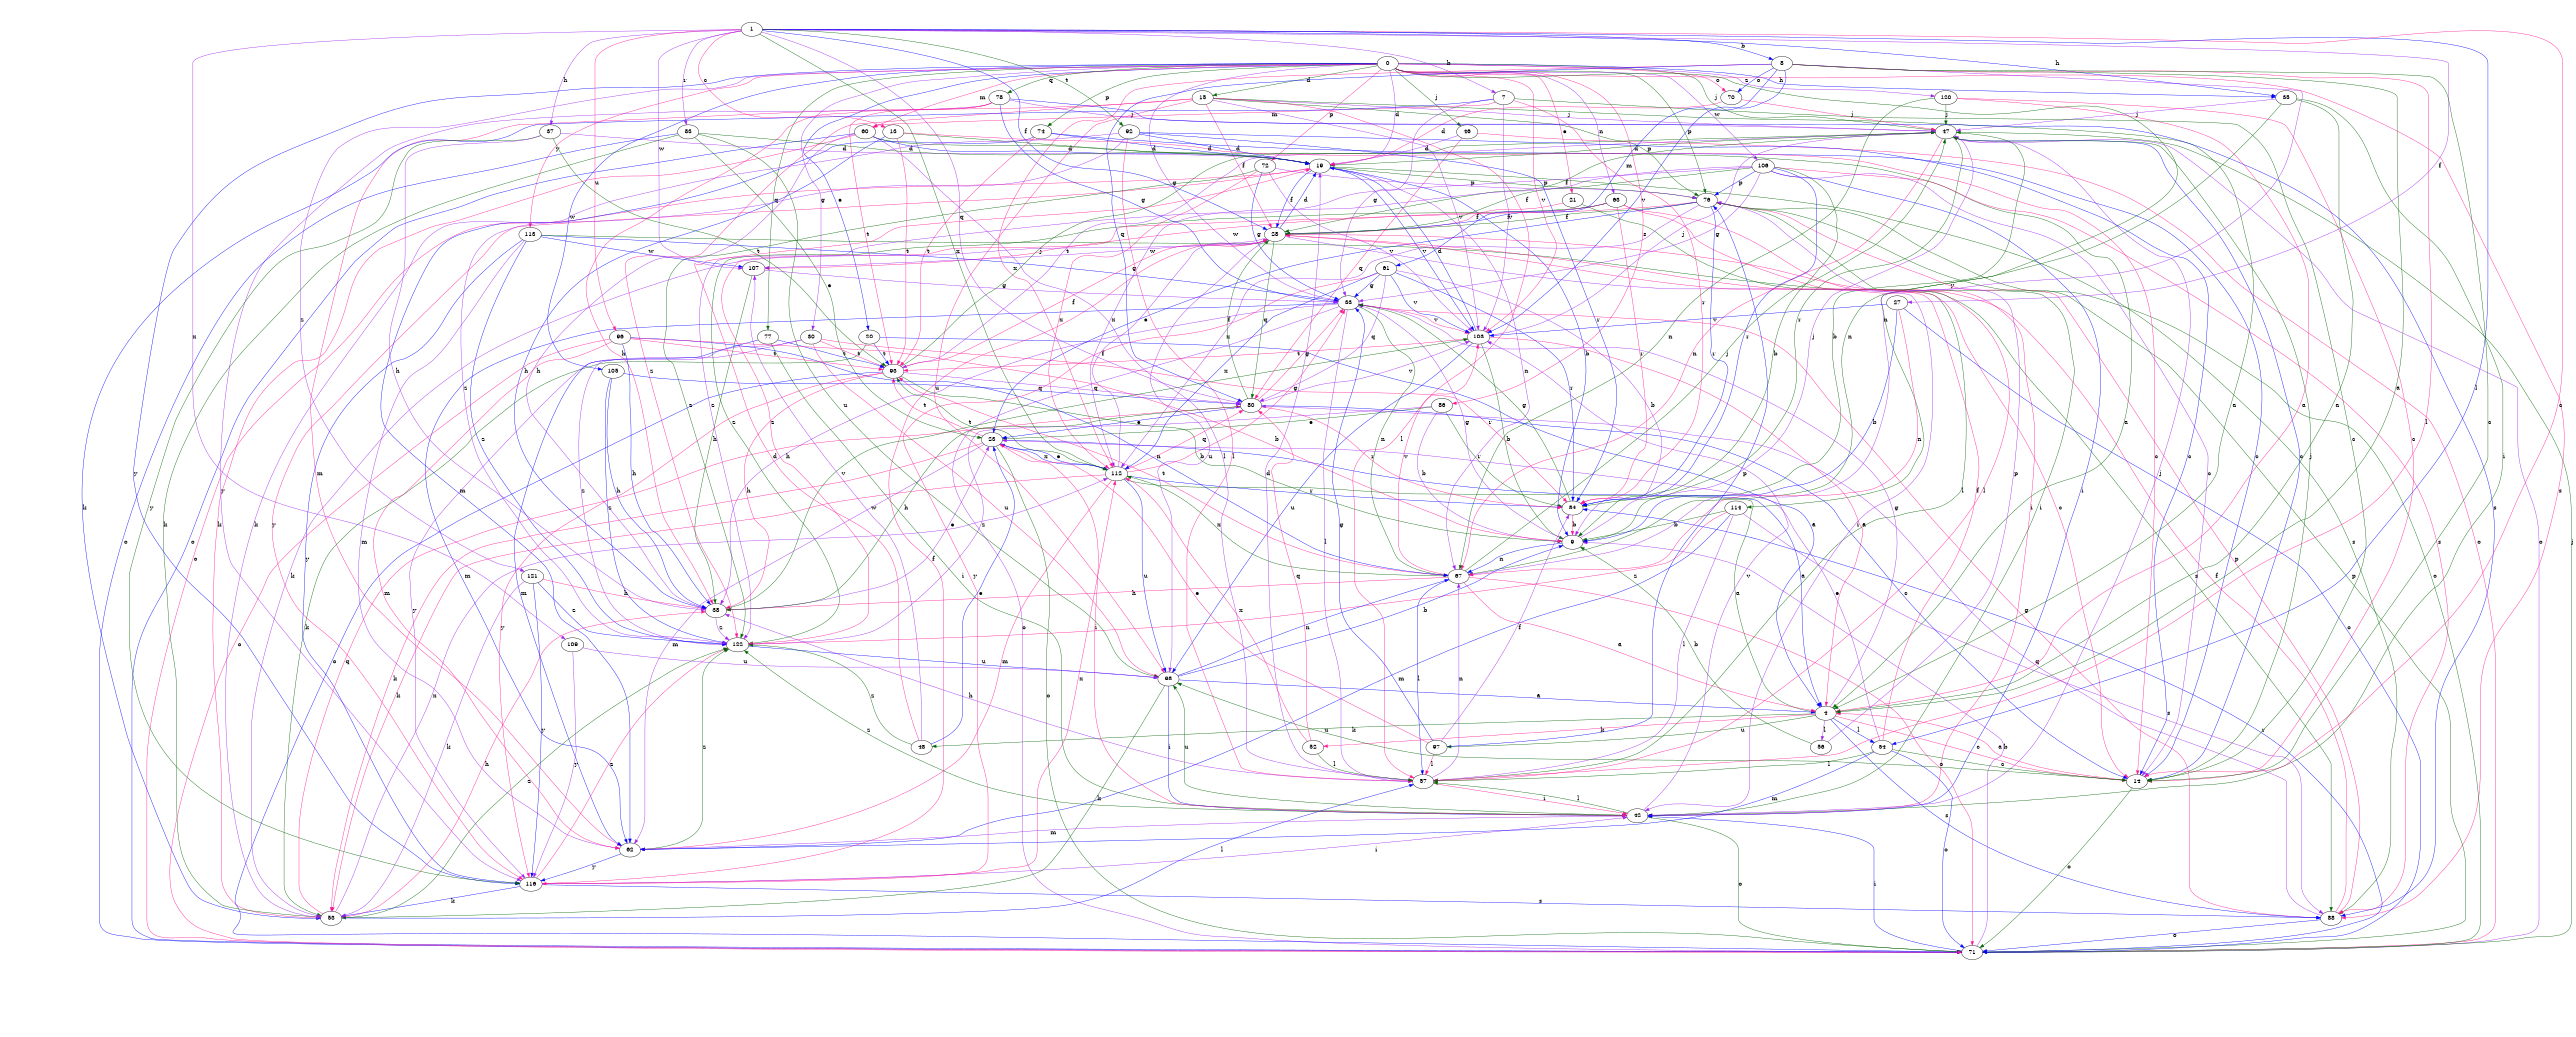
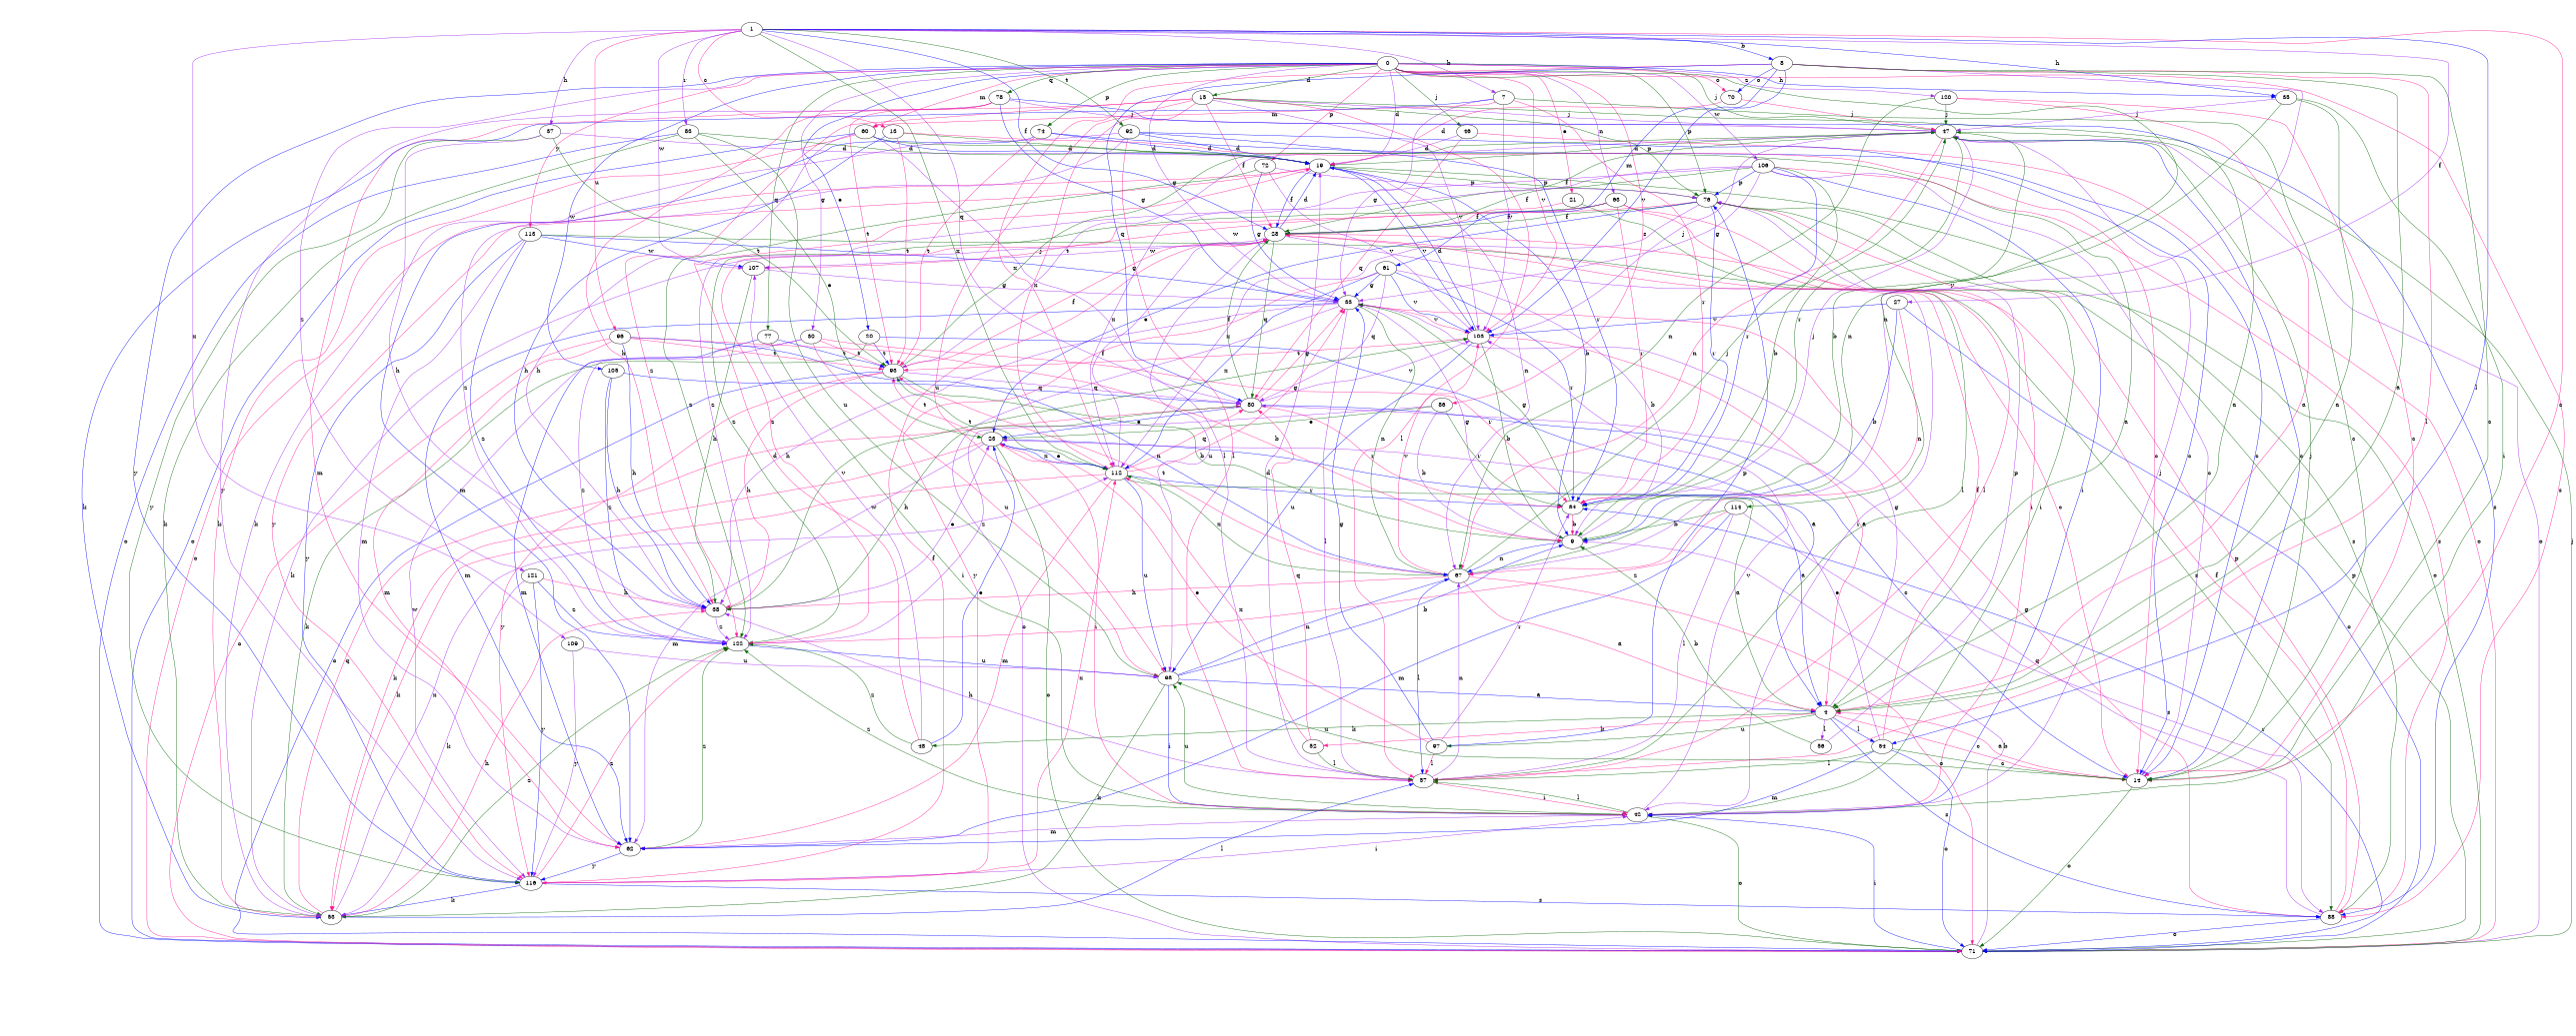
  strict digraph {
    edge [color=deeppink]
    0
    15
    19
    20
    21
    30
    33
    35
    46
    47
    60
    63
    70
    72
    74
    76
    77
    78
    86
    88
    103
    105
    106
    113
    114
    116
    120
    121
    28
    112
    4
    57
    98
    62
    122
    67
    9
    71
    53
    93
    84
    38
    42
    80
    14
    107
    23
    1
    7
    8
    13
    27
    37
    54
    83
    92
    96
    109
    61
    48
    52
    56
    97
    0 -> 15 [color=darkgreen label=d]
    0 -> 19 [color=purple label=d]
    0 -> 20 [color=blue label=e]
    0 -> 21 [label=e]
    0 -> 30 [color=purple label=g]
    0 -> 33 [color=purple label=g]
    0 -> 35 [color=blue label=h]
    0 -> 46 [color=darkgreen label=j]
    0 -> 47 [color=darkgreen label=j]
    0 -> 60 [label=m]
    0 -> 63 [color=purple label=n]
    0 -> 70 [label=o]
    0 -> 72 [label=p]
    0 -> 74 [color=darkgreen label=p]
    0 -> 76 [color=darkgreen label=p]
    0 -> 77 [color=darkgreen label=q]
    0 -> 78 [color=darkgreen label=q]
    0 -> 86 [label=s]
    0 -> 88 [label=s]
    0 -> 103 [label=v]
    0 -> 105 [color=blue label=w]
    0 -> 106 [color=purple label=w]
    0 -> 113 [label=y]
    0 -> 114 [color=darkgreen label=y]
    0 -> 116 [color=blue label=y]
    0 -> 120 [color=purple label=z]
    0 -> 121 [color=purple label=z]
    15 -> 47 [color=purple label=j]
    15 -> 76 [color=darkgreen label=p]
    15 -> 103 [color=purple label=v]
    15 -> 28 [label=f]
-   72 -> 112 [label=x]
+   15 -> 112 [label=x]
    15 -> 4 [color=darkgreen label=a]
    15 -> 57 [label=l]
    15 -> 98 [label=u]
    15 -> 62 [label=m]
    15 -> 122 [label=z]
    19 -> 76 [color=darkgreen label=p]
    19 -> 88 [color=darkgreen label=s]
    19 -> 103 [color=blue label=v]
    19 -> 116 [label=y]
    19 -> 28 [color=blue label=f]
    19 -> 67 [color=purple label=n]
    19 -> 9 [color=blue label=b]
    19 -> 71 [label=o]
    20 -> 4 [color=blue label=a]
    20 -> 53 [color=darkgreen label=k]
    20 -> 93 [color=blue label=t]
    21 -> 28 [label=f]
    21 -> 57 [color=darkgreen label=l]
-   30 -> 116 [color=purple label=y]
+   30 -> 116 [color=purple label=w]
    30 -> 98 [label=u]
    30 -> 122 [color=purple label=z]
    30 -> 93 [label=t]
    30 -> 84 [label=r]
    33 -> 103 [label=v]
    33 -> 57 [color=purple label=l]
    33 -> 62 [color=blue label=m]
    33 -> 67 [color=darkgreen label=n]
    33 -> 71 [color=purple label=o]
    33 -> 38 [color=purple label=h]
    35 -> 47 [color=purple label=j]
    35 -> 4 [color=darkgreen label=a]
    35 -> 67 [color=darkgreen label=n]
    35 -> 42 [color=darkgreen label=i]
    46 -> 19 [color=purple label=d]
    46 -> 71 [label=o]
    46 -> 80 [label=q]
    47 -> 19 [color=darkgreen label=d]
    47 -> 28 [color=darkgreen label=f]
    47 -> 67 [label=n]
    47 -> 9 [color=darkgreen label=b]
    47 -> 71 [color=purple label=o]
    47 -> 93 [color=purple label=t]
    47 -> 84 [color=darkgreen label=r]
    47 -> 14 [color=blue label=c]
    60 -> 19 [color=blue label=d]
    60 -> 4 [color=darkgreen label=a]
    60 -> 57 [color=purple label=l]
    60 -> 71 [color=blue label=o]
    60 -> 53 [label=k]
    60 -> 38 [color=purple label=h]
    63 -> 28 [color=blue label=f]
    63 -> 57 [label=l]
    63 -> 122 [color=darkgreen label=z]
    63 -> 84 [label=r]
    63 -> 42 [label=i]
    63 -> 107 [label=w]
    70 -> 19 [label=d]
    70 -> 47 [label=j]
    72 -> 33 [color=blue label=g]
    72 -> 76 [color=purple label=p]
    72 -> 103 [color=purple label=v]
    72 -> 122 [color=darkgreen label=z]
    74 -> 19 [color=blue label=d]
    74 -> 62 [color=blue label=m]
    74 -> 93 [label=t]
    74 -> 14 [color=blue label=c]
    76 -> 28 [color=darkgreen label=f]
    76 -> 112 [color=purple label=x]
    76 -> 122 [label=z]
    76 -> 71 [color=darkgreen label=o]
    76 -> 84 [color=blue label=r]
    76 -> 42 [color=darkgreen label=i]
    76 -> 23 [color=blue label=e]
    77 -> 62 [color=blue label=m]
    77 -> 93 [color=blue label=t]
    77 -> 42 [color=darkgreen label=i]
    78 -> 33 [color=blue label=g]
    78 -> 47 [color=purple label=j]
    78 -> 88 [color=blue label=s]
    78 -> 116 [color=purple label=y]
    78 -> 93 [label=t]
    78 -> 38 [label=h]
    86 -> 122 [color=purple label=z]
    86 -> 9 [color=purple label=b]
    86 -> 84 [color=darkgreen label=r]
    86 -> 23 [color=darkgreen label=e]
    88 -> 33 [label=g]
    88 -> 76 [label=p]
    88 -> 28 [label=f]
    88 -> 71 [color=blue label=o]
    88 -> 80 [color=purple label=q]
    103 -> 19 [color=blue label=d]
    103 -> 47 [color=purple label=j]
    103 -> 4 [label=a]
    103 -> 98 [color=blue label=u]
    103 -> 9 [color=darkgreen label=b]
    103 -> 93 [label=t]
    105 -> 122 [color=blue label=z]
    105 -> 38 [color=blue label=h]
    105 -> 80 [color=blue label=q]
    106 -> 33 [color=purple label=g]
    106 -> 76 [color=blue label=p]
    106 -> 88 [label=s]
    106 -> 28 [color=darkgreen label=f]
    106 -> 112 [color=purple label=x]
    106 -> 122 [color=purple label=z]
    106 -> 9 [color=darkgreen label=b]
    106 -> 84 [color=blue label=r]
    106 -> 42 [color=blue label=i]
    106 -> 14 [color=purple label=c]
    113 -> 33 [color=blue label=g]
    113 -> 88 [color=darkgreen label=s]
    113 -> 116 [color=blue label=y]
    113 -> 62 [color=purple label=m]
    113 -> 122 [color=blue label=z]
    113 -> 107 [color=blue label=w]
    114 -> 88 [color=purple label=s]
    114 -> 57 [color=purple label=l]
    114 -> 62 [color=blue label=m]
    114 -> 122 [label=z]
    114 -> 9 [color=darkgreen label=b]
    116 -> 88 [color=blue label=s]
    116 -> 28 [label=f]
    116 -> 112 [label=x]
    116 -> 122 [label=z]
    116 -> 53 [color=blue label=k]
    116 -> 42 [color=purple label=i]
    120 -> 47 [color=darkgreen label=j]
    120 -> 4 [label=a]
    120 -> 67 [color=darkgreen label=n]
    120 -> 14 [label=c]
    121 -> 116 [color=blue label=y]
    121 -> 122 [color=blue label=z]
    121 -> 53 [color=purple label=k]
    121 -> 38 [label=h]
    28 -> 19 [color=blue label=d]
    28 -> 98 [color=purple label=u]
    28 -> 53 [color=purple label=k]
    28 -> 42 [color=purple label=i]
    28 -> 80 [color=darkgreen label=q]
    28 -> 14 [label=c]
    28 -> 107 [color=purple label=w]
    112 -> 33 [label=g]
    112 -> 28 [color=purple label=f]
    112 -> 4 [color=darkgreen label=a]
    112 -> 98 [color=blue label=u]
    112 -> 62 [label=m]
    112 -> 53 [label=k]
    112 -> 93 [color=darkgreen label=t]
    112 -> 84 [color=blue label=r]
    112 -> 80 [label=q]
    112 -> 23 [color=blue label=e]
    4 -> 33 [color=purple label=g]
    4 -> 88 [color=blue label=s]
    4 -> 14 [label=c]
    4 -> 54 [color=blue label=l]
    4 -> 48 [color=darkgreen label=k]
    4 -> 52 [label=k]
    4 -> 56 [color=purple label=l]
    4 -> 97 [color=darkgreen label=u]
    57 -> 19 [color=purple label=d]
    57 -> 67 [color=purple label=n]
    57 -> 38 [color=purple label=h]
    57 -> 42 [label=i]
    98 -> 4 [color=blue label=a]
    98 -> 67 [color=blue label=n]
    98 -> 9 [color=blue label=b]
    98 -> 53 [color=darkgreen label=k]
    98 -> 42 [color=blue label=i]
    62 -> 116 [color=blue label=y]
    62 -> 122 [color=darkgreen label=z]
    122 -> 98 [color=blue label=u]
    67 -> 47 [color=darkgreen label=j]
    67 -> 103 [label=v]
    67 -> 112 [color=darkgreen label=x]
    67 -> 4 [label=a]
    67 -> 57 [color=blue label=l]
    67 -> 71 [label=o]
    67 -> 93 [label=t]
    67 -> 38 [label=h]
    9 -> 33 [color=purple label=g]
    9 -> 47 [color=purple label=j]
    9 -> 67 [color=blue label=n]
    71 -> 47 [color=darkgreen label=j]
    71 -> 76 [color=darkgreen label=p]
    71 -> 9 [color=purple label=b]
    71 -> 84 [color=blue label=r]
    71 -> 42 [color=blue label=i]
    53 -> 112 [color=purple label=x]
    53 -> 57 [color=blue label=l]
    53 -> 122 [color=darkgreen label=z]
    53 -> 38 [label=h]
    53 -> 80 [label=q]
    93 -> 47 [color=darkgreen label=j]
    93 -> 116 [label=y]
    93 -> 28 [label=f]
    93 -> 9 [color=darkgreen label=b]
    93 -> 71 [color=blue label=o]
    93 -> 38 [label=h]
    93 -> 80 [color=purple label=q]
    84 -> 33 [color=darkgreen label=g]
    84 -> 9 [label=b]
    38 -> 103 [color=darkgreen label=v]
    38 -> 122 [color=purple label=z]
    38 -> 23 [color=purple label=e]
    42 -> 47 [color=purple label=j]
    42 -> 103 [color=purple label=v]
    42 -> 57 [color=darkgreen label=l]
    42 -> 98 [color=darkgreen label=u]
    42 -> 62 [color=purple label=m]
    42 -> 122 [color=darkgreen label=z]
    42 -> 71 [color=darkgreen label=o]
    80 -> 33 [label=g]
    80 -> 103 [color=purple label=v]
    80 -> 28 [color=darkgreen label=f]
    80 -> 84 [label=r]
    80 -> 38 [color=darkgreen label=h]
    80 -> 14 [color=blue label=c]
    80 -> 23 [color=blue label=e]
    14 -> 47 [color=darkgreen label=j]
    14 -> 4 [label=a]
    14 -> 98 [color=darkgreen label=u]
    14 -> 71 [color=darkgreen label=o]
    107 -> 33 [color=purple label=g]
    107 -> 38 [color=darkgreen label=h]
    23 -> 112 [color=blue label=x]
    23 -> 4 [color=blue label=a]
    23 -> 62 [color=purple label=m]
    23 -> 71 [color=darkgreen label=o]
    23 -> 53 [label=k]
    23 -> 93 [label=t]
    23 -> 42 [label=i]
    1 -> 35 [color=blue label=h]
    1 -> 28 [color=blue label=f]
    1 -> 112 [color=darkgreen label=x]
    1 -> 80 [color=purple label=q]
    1 -> 14 [label=c]
    1 -> 107 [color=purple label=w]
    1 -> 7 [color=purple label=b]
    1 -> 8 [color=blue label=b]
    1 -> 13 [label=c]
    1 -> 27 [color=purple label=f]
    1 -> 37 [color=purple label=h]
    1 -> 54 [color=blue label=l]
    1 -> 83 [color=purple label=r]
    1 -> 92 [color=darkgreen label=t]
    1 -> 96 [label=u]
    1 -> 109 [color=purple label=x]
    7 -> 33 [color=purple label=g]
    7 -> 60 [label=m]
    7 -> 103 [color=purple label=v]
    7 -> 53 [color=blue label=k]
    7 -> 84 [label=r]
    7 -> 14 [color=darkgreen label=c]
    8 -> 70 [color=blue label=o]
    8 -> 103 [color=blue label=v]
    8 -> 112 [label=x]
    8 -> 4 [color=darkgreen label=a]
    8 -> 57 [label=l]
    8 -> 67 [color=purple label=n]
    8 -> 80 [color=blue label=q]
    8 -> 14 [color=darkgreen label=c]
    8 -> 61 [color=blue label=m]
    13 -> 19 [color=darkgreen label=d]
    13 -> 93 [label=t]
    13 -> 38 [color=blue label=h]
    13 -> 14 [label=c]
    27 -> 103 [color=blue label=v]
    27 -> 67 [label=n]
    27 -> 9 [color=blue label=b]
    27 -> 71 [color=blue label=o]
    37 -> 19 [color=purple label=d]
    37 -> 116 [color=darkgreen label=y]
    37 -> 93 [color=darkgreen label=t]
    37 -> 38 [color=purple label=h]
    54 -> 28 [label=f]
    54 -> 57 [color=darkgreen label=l]
    54 -> 62 [color=blue label=m]
    54 -> 71 [color=blue label=o]
    54 -> 14 [color=darkgreen label=c]
    54 -> 23 [color=purple label=e]
    83 -> 19 [color=darkgreen label=d]
    83 -> 98 [color=darkgreen label=u]
    83 -> 71 [color=blue label=o]
    83 -> 53 [color=darkgreen label=k]
    83 -> 23 [color=darkgreen label=e]
    92 -> 19 [color=blue label=d]
    92 -> 57 [label=l]
    92 -> 122 [color=purple label=z]
    92 -> 53 [color=purple label=k]
    92 -> 84 [color=blue label=r]
    92 -> 14 [color=blue label=c]
    96 -> 62 [label=m]
    96 -> 67 [color=blue label=n]
    96 -> 9 [label=b]
    96 -> 71 [label=o]
    96 -> 93 [label=t]
    96 -> 38 [color=blue label=h]
    109 -> 116 [color=purple label=y]
    109 -> 98 [color=purple label=u]
    61 -> 33 [color=blue label=g]
    61 -> 103 [color=blue label=v]
    61 -> 116 [label=y]
    61 -> 112 [color=blue label=x]
    61 -> 9 [color=purple label=b]
    61 -> 84 [color=blue label=r]
    61 -> 80 [color=purple label=q]
    48 -> 19 [label=d]
    48 -> 122 [color=darkgreen label=z]
    48 -> 107 [color=purple label=w]
    48 -> 23 [color=blue label=e]
    52 -> 112 [label=x]
    52 -> 57 [color=darkgreen label=l]
    52 -> 80 [label=q]
    56 -> 76 [color=purple label=p]
    56 -> 9 [color=darkgreen label=b]
    97 -> 33 [color=blue label=g]
    97 -> 76 [color=blue label=p]
    97 -> 57 [label=l]
-   97 -> 84 [color=purple label=f]
+   97 -> 84 [color=purple label=r]
    97 -> 23 [label=e]
  }
